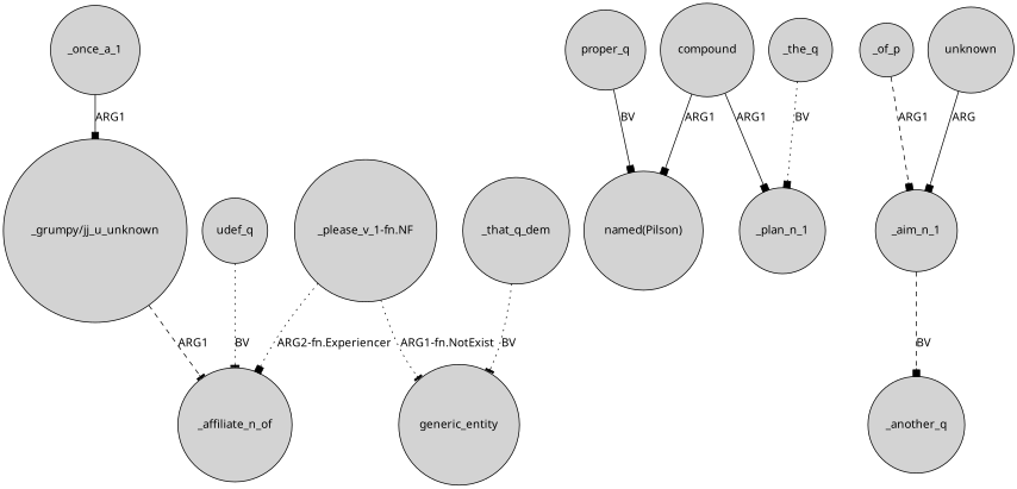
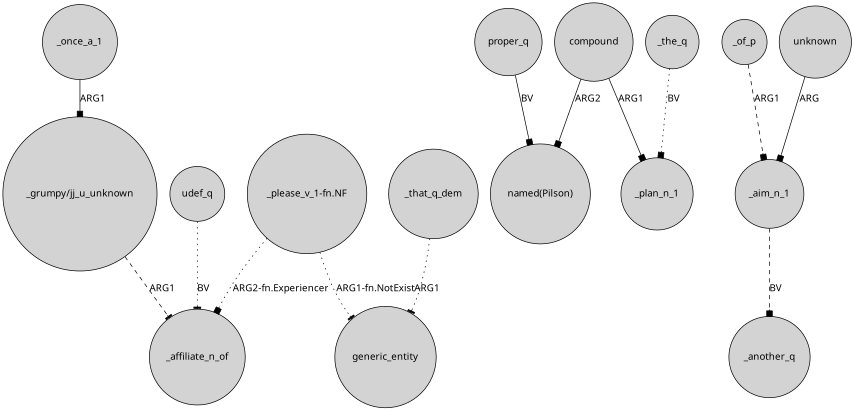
  digraph {
    fontname="Noto Sans"
    node [fontname="Noto Sans" shape=circle style=filled]
    edge [arrowhead=box fontname="Noto Sans" style=dotted]
    "_please_v_1-fn.NF"
    _affiliate_n_of
    generic_entity
    proper_q
    "named(Pilson)"
    compound
    _plan_n_1
    _once_a_1
    "_grumpy/jj_u_unknown"
    _of_p
    _aim_n_1
    _another_q
    _that_q_dem
    _the_q
    unknown
    udef_q
    "_please_v_1-fn.NF" -> _affiliate_n_of [label="ARG2-fn.Experiencer"]
    "_please_v_1-fn.NF" -> generic_entity [arrowhead=tee label="ARG1-fn.NotExist"]
    proper_q -> "named(Pilson)" [label=BV style=solid]
-   compound -> "named(Pilson)" [label=ARG1 style=solid]
+   compound -> "named(Pilson)" [label=ARG2 style=solid]
    compound -> _plan_n_1 [label=ARG1 style=solid]
    _once_a_1 -> "_grumpy/jj_u_unknown" [label=ARG1 style=solid]
    "_grumpy/jj_u_unknown" -> _affiliate_n_of [arrowhead=tee label=ARG1 style=dashed]
    _of_p -> _aim_n_1 [label=ARG1 style=dashed]
    _aim_n_1 -> _another_q [label=BV style=dashed]
-   _that_q_dem -> generic_entity [arrowhead=tee label=BV]
+   _that_q_dem -> generic_entity [arrowhead=tee label=ARG1]
    _the_q -> _plan_n_1 [label=BV]
    unknown -> _aim_n_1 [label=ARG style=solid]
    udef_q -> _affiliate_n_of [arrowhead=tee label=BV]
  }
